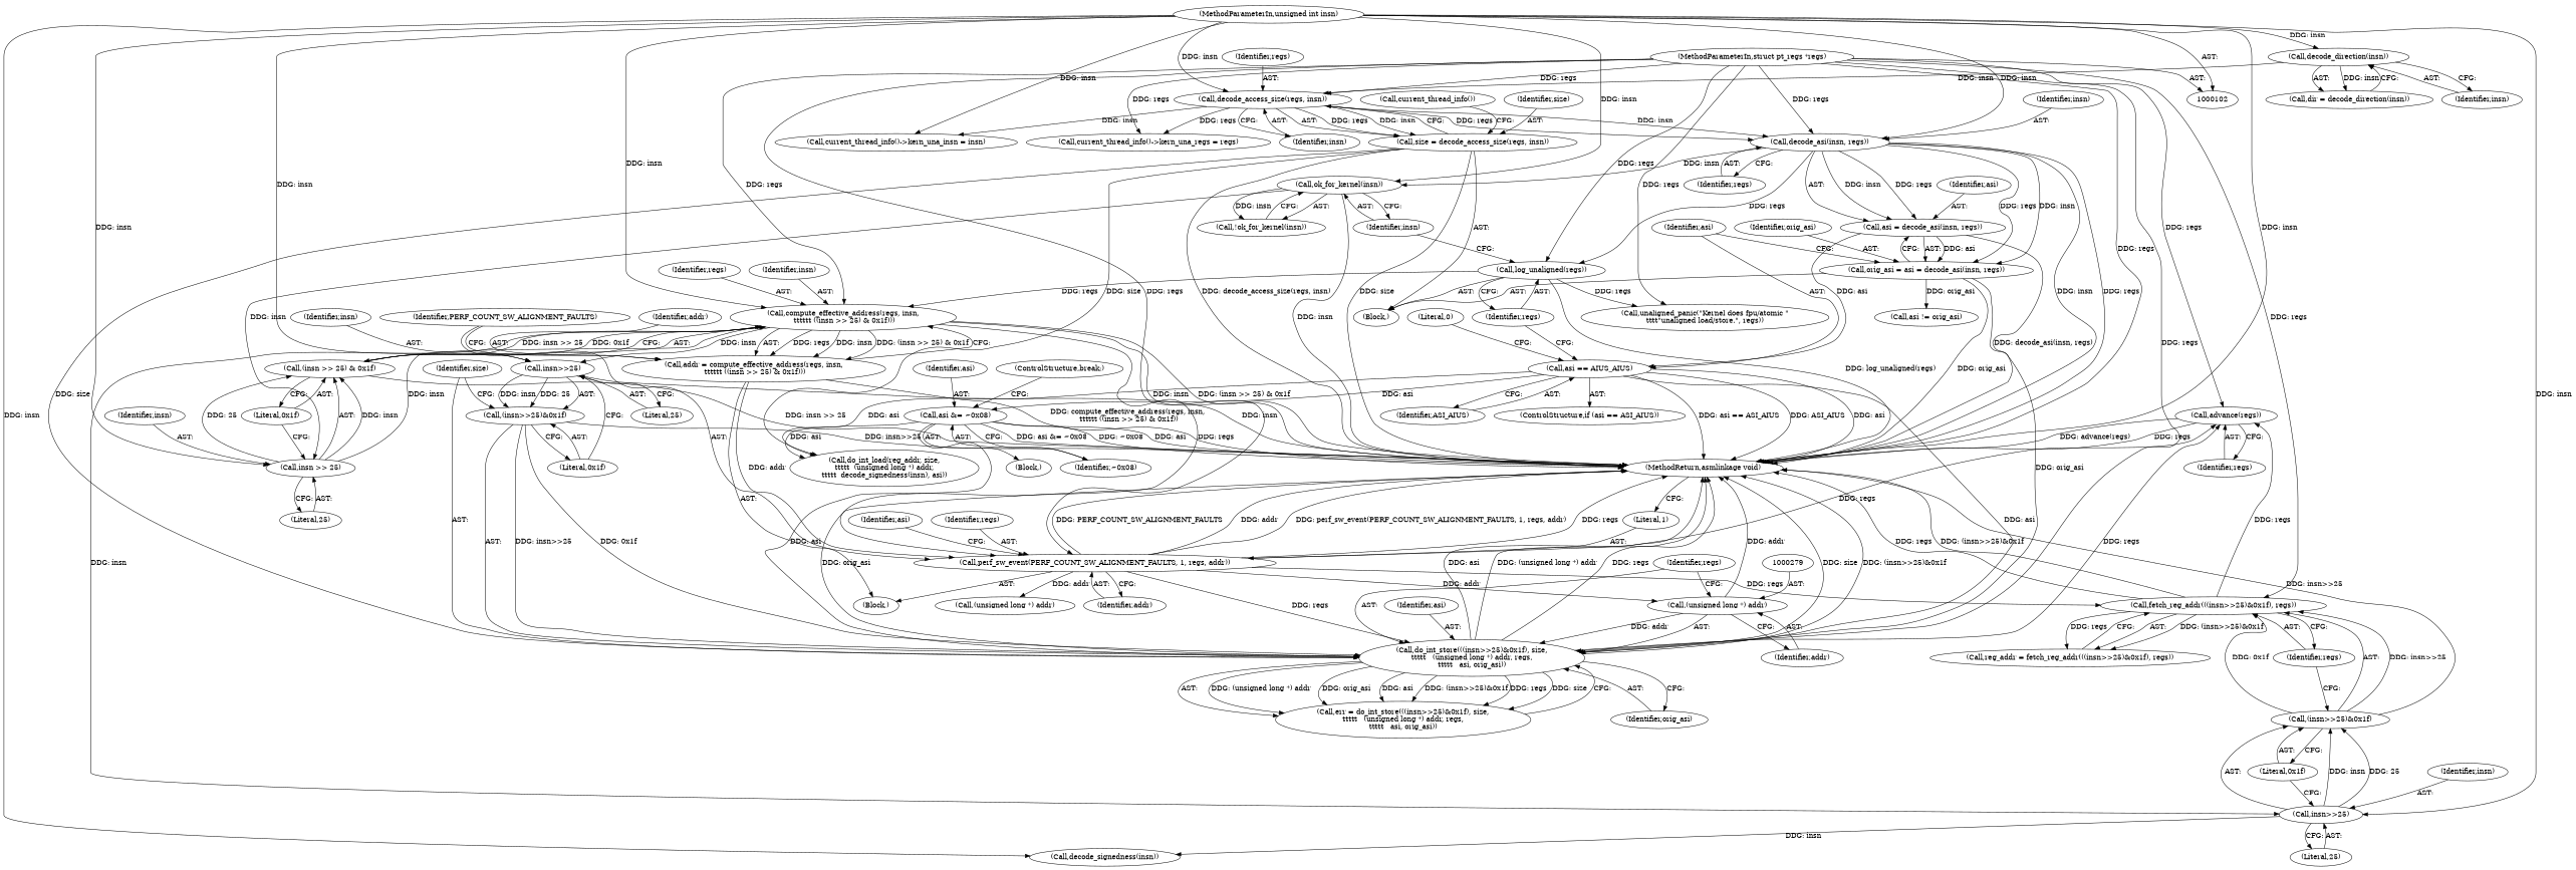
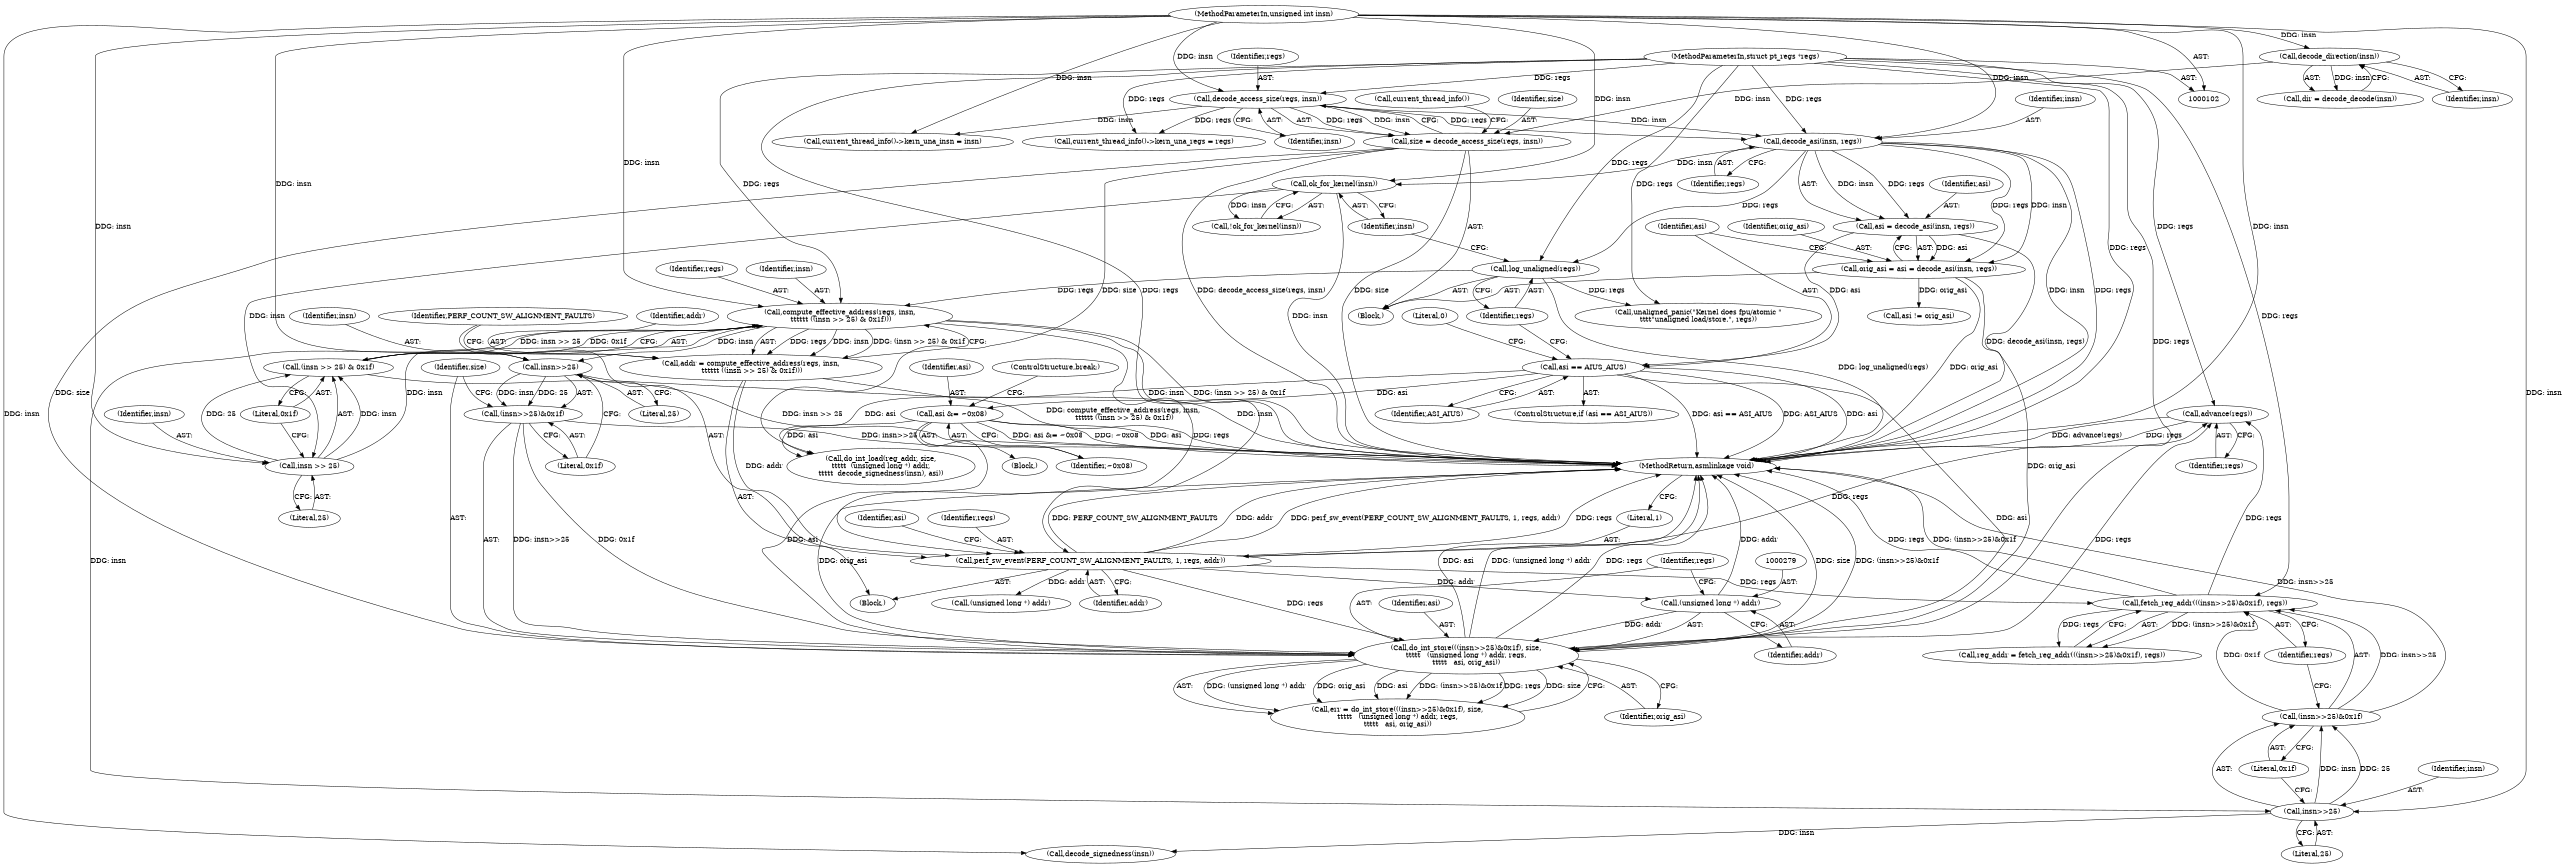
  digraph {
    n1 [label="(Call,advance(regs))"]
    n2 [label="(Identifier,regs)"]
    n3 [label="(MethodReturn,asmlinkage void)"]
    n4 [label="(Literal,1)"]
    n5 [label="(Call,perf_sw_event(PERF_COUNT_SW_ALIGNMENT_FAULTS, 1, regs, addr))"]
    n6 [label="(Call,fetch_reg_addr(((insn>>25)&0x1f), regs))"]
    n7 [label="(Call,do_int_store(((insn>>25)&0x1f), size,\n\t\t\t\t\t   (unsigned long *) addr, regs,\n\t\t\t\t\t   asi, orig_asi))"]
    n8 [label="(Call,(unsigned long *) addr)"]
    n9 [label="(Block,)"]
    n10 [label="(Identifier,addr)"]
    n11 [label="(Call,(unsigned long *) addr)"]
    n12 [label="(Identifier,regs)"]
    n13 [label="(Call,reg_addr = fetch_reg_addr(((insn>>25)&0x1f), regs))"]
    n14 [label="(Identifier,orig_asi)"]
    n15 [label="(Call,err = do_int_store(((insn>>25)&0x1f), size,\n\t\t\t\t\t   (unsigned long *) addr, regs,\n\t\t\t\t\t   asi, orig_asi))"]
    n16 [label="(Identifier,addr)"]
    n17 [label="(Call,compute_effective_address(regs, insn,\n \t\t\t\t\t\t ((insn >> 25) & 0x1f)))"]
    n18 [label="(Call,(insn >> 25) & 0x1f)"]
    n19 [label="(Call,addr = compute_effective_address(regs, insn,\n \t\t\t\t\t\t ((insn >> 25) & 0x1f)))"]
    n20 [label="(Call,insn>>25)"]
    n21 [label="(Call,insn>>25)"]
    n22 [label="(Literal,0x1f)"]
    n23 [label="(Call,decode_signedness(insn))"]
    n24 [label="(Call,(insn>>25)&0x1f)"]
    n25 [label="(Literal,25)"]
    n26 [label="(Call,(insn>>25)&0x1f)"]
    n27 [label="(Literal,25)"]
    n28 [label="(Call,log_unaligned(regs))"]
    n29 [label="(Identifier,regs)"]
    n30 [label="(Block,)"]
    n31 [label="(Call,unaligned_panic(\"Kernel does fpu/atomic \"\n\t\t\t\t\"unaligned load/store.\", regs))"]
    n32 [label="(Call,asi == AIUS_AIUS)"]
    n33 [label="(Call,decode_asi(insn, regs))"]
    n34 [label="(Call,ok_for_kernel(insn))"]
    n35 [label="(Call,asi = decode_asi(insn, regs))"]
    n36 [label="(Call,orig_asi = asi = decode_asi(insn, regs))"]
    n37 [label="(Identifier,regs)"]
    n38 [label="(Call,insn >> 25)"]
    n39 [label="(Identifier,insn)"]
    n40 [label="(Call,!ok_for_kernel(insn))"]
    n41 [label="(Call,asi != orig_asi)"]
    n42 [label="(MethodParameterIn,unsigned int insn)"]
    n43 [label="(Call,decode_access_size(regs, insn))"]
    n44 [label="(Call,decode_direction(insn))"]
    n45 [label="(Call,current_thread_info()->kern_una_insn = insn)"]
    1000102
    n47 [label="(Call,size = decode_access_size(regs, insn))"]
    n48 [label="(Identifier,insn)"]
    n49 [label="(Call,current_thread_info()->kern_una_regs = regs)"]
    n50 [label="(Identifier,insn)"]
-   n51 [label="(Call,dir = decode_direction(insn))"]
+   n51 [label="(Call,dir = decode_decode(insn))"]
    n52 [label="(Literal,25)"]
    n53 [label="(Call,do_int_load(reg_addr, size,\n\t\t\t\t\t  (unsigned long *) addr,\n\t\t\t\t\t  decode_signedness(insn), asi))"]
    n54 [label="(MethodParameterIn,struct pt_regs *regs)"]
    n55 [label="(Literal,0x1f)"]
    n56 [label="(Literal,0x1f)"]
    n57 [label="(Call,asi &= ~0x08)"]
    n58 [label="(Identifier,ASI_AIUS)"]
    n59 [label="(ControlStructure,if (asi == ASI_AIUS))"]
    n60 [label="(Block,)"]
    n61 [label="(Identifier,~0x08)"]
    n62 [label="(Identifier,asi)"]
    n63 [label="(Identifier,regs)"]
    n64 [label="(Identifier,PERF_COUNT_SW_ALIGNMENT_FAULTS)"]
    n65 [label="(Identifier,insn)"]
    n66 [label="(Identifier,regs)"]
    n67 [label="(Call,current_thread_info())"]
    n68 [label="(Identifier,orig_asi)"]
    n69 [label="(Identifier,size)"]
    n70 [label="(Identifier,asi)"]
    n71 [label="(Identifier,asi)"]
    n72 [label="(Identifier,regs)"]
    n73 [label="(Identifier,size)"]
    n74 [label="(Identifier,asi)"]
    n75 [label="(Identifier,insn)"]
    n76 [label="(Identifier,insn)"]
    n77 [label="(Identifier,insn)"]
    n78 [label="(Identifier,insn)"]
    n79 [label="(Identifier,addr)"]
    n80 [label="(Literal,0)"]
    n81 [label="(Identifier,regs)"]
    n82 [label="(ControlStructure,break;)"]
    n83 [label="(Identifier,asi)"]
    1000279
    n1 -> n2 [label="CFG: "]
    n1 -> n3 [label="DDG: advance(regs)"]
    n1 -> n3 [label="DDG: regs"]
    n2 -> n1 [label="AST: "]
    n3 -> n4 [label="CFG: "]
    n4 -> n5 [label="AST: "]
    n5 -> n1 [label="DDG: regs"]
    n5 -> n3 [label="DDG: PERF_COUNT_SW_ALIGNMENT_FAULTS"]
    n5 -> n3 [label="DDG: addr"]
    n5 -> n3 [label="DDG: perf_sw_event(PERF_COUNT_SW_ALIGNMENT_FAULTS, 1, regs, addr)"]
    n5 -> n3 [label="DDG: regs"]
    n5 -> n6 [label="DDG: regs"]
    n5 -> n7 [label="DDG: regs"]
    n5 -> n8 [label="DDG: addr"]
    n5 -> n9 [label="AST: "]
    n5 -> n10 [label="CFG: "]
    n5 -> n11 [label="DDG: addr"]
    n6 -> n1 [label="DDG: regs"]
    n6 -> n3 [label="DDG: (insn>>25)&0x1f"]
    n6 -> n3 [label="DDG: regs"]
    n6 -> n12 [label="CFG: "]
    n6 -> n13 [label="AST: "]
    n6 -> n13 [label="DDG: (insn>>25)&0x1f"]
    n6 -> n13 [label="DDG: regs"]
    n7 -> n1 [label="DDG: regs"]
    n7 -> n3 [label="DDG: asi"]
    n7 -> n3 [label="DDG: (unsigned long *) addr"]
    n7 -> n3 [label="DDG: regs"]
    n7 -> n3 [label="DDG: size"]
    n7 -> n3 [label="DDG: (insn>>25)&0x1f"]
    n7 -> n3 [label="DDG: orig_asi"]
    n7 -> n14 [label="CFG: "]
    n7 -> n15 [label="AST: "]
    n7 -> n15 [label="DDG: (unsigned long *) addr"]
    n7 -> n15 [label="DDG: orig_asi"]
    n7 -> n15 [label="DDG: asi"]
    n7 -> n15 [label="DDG: (insn>>25)&0x1f"]
    n7 -> n15 [label="DDG: regs"]
    n7 -> n15 [label="DDG: size"]
    n8 -> n3 [label="DDG: addr"]
    n8 -> n7 [label="AST: "]
    n8 -> n7 [label="DDG: addr"]
    n8 -> n16 [label="CFG: "]
    n10 -> n5 [label="AST: "]
    n12 -> n6 [label="AST: "]
    n12 -> n24 [label="CFG: "]
    n13 -> n6 [label="CFG: "]
    n14 -> n7 [label="AST: "]
    n15 -> n7 [label="CFG: "]
    n16 -> n8 [label="AST: "]
    n17 -> n3 [label="DDG: insn"]
    n17 -> n3 [label="DDG: (insn >> 25) & 0x1f"]
    n17 -> n5 [label="DDG: regs"]
    n17 -> n18 [label="CFG: "]
    n17 -> n19 [label="AST: "]
    n17 -> n19 [label="DDG: regs"]
    n17 -> n19 [label="DDG: insn"]
    n17 -> n19 [label="DDG: (insn >> 25) & 0x1f"]
    n17 -> n20 [label="DDG: insn"]
    n17 -> n21 [label="DDG: insn"]
    n18 -> n3 [label="DDG: insn >> 25"]
    n18 -> n17 [label="AST: "]
    n18 -> n17 [label="DDG: insn >> 25"]
    n18 -> n17 [label="DDG: 0x1f"]
    n18 -> n22 [label="CFG: "]
    n19 -> n3 [label="DDG: compute_effective_address(regs, insn,\n \t\t\t\t\t\t ((insn >> 25) & 0x1f))"]
    n19 -> n5 [label="DDG: addr"]
    n19 -> n9 [label="AST: "]
    n19 -> n17 [label="CFG: "]
    n20 -> n23 [label="DDG: insn"]
    n20 -> n24 [label="AST: "]
    n20 -> n24 [label="DDG: insn"]
    n20 -> n24 [label="DDG: 25"]
    n20 -> n25 [label="CFG: "]
    n21 -> n3 [label="DDG: insn"]
    n21 -> n26 [label="AST: "]
    n21 -> n26 [label="DDG: insn"]
    n21 -> n26 [label="DDG: 25"]
    n21 -> n27 [label="CFG: "]
    n22 -> n18 [label="AST: "]
    n22 -> n38 [label="CFG: "]
    n24 -> n3 [label="DDG: insn>>25"]
    n24 -> n6 [label="AST: "]
    n24 -> n6 [label="DDG: insn>>25"]
    n24 -> n6 [label="DDG: 0x1f"]
    n24 -> n55 [label="CFG: "]
    n25 -> n20 [label="AST: "]
    n26 -> n3 [label="DDG: insn>>25"]
    n26 -> n7 [label="AST: "]
    n26 -> n7 [label="DDG: insn>>25"]
    n26 -> n7 [label="DDG: 0x1f"]
    n26 -> n56 [label="CFG: "]
    n27 -> n21 [label="AST: "]
    n28 -> n3 [label="DDG: log_unaligned(regs)"]
    n28 -> n17 [label="DDG: regs"]
    n28 -> n29 [label="CFG: "]
    n28 -> n30 [label="AST: "]
    n28 -> n31 [label="DDG: regs"]
    n29 -> n28 [label="AST: "]
    n29 -> n32 [label="CFG: "]
    n32 -> n3 [label="DDG: ASI_AIUS"]
    n32 -> n3 [label="DDG: asi"]
    n32 -> n3 [label="DDG: asi == ASI_AIUS"]
    n32 -> n7 [label="DDG: asi"]
    n32 -> n53 [label="DDG: asi"]
    n32 -> n57 [label="DDG: asi"]
    n32 -> n58 [label="CFG: "]
    n32 -> n59 [label="AST: "]
    n33 -> n3 [label="DDG: insn"]
    n33 -> n3 [label="DDG: regs"]
    n33 -> n28 [label="DDG: regs"]
    n33 -> n34 [label="DDG: insn"]
    n33 -> n35 [label="AST: "]
    n33 -> n35 [label="DDG: insn"]
    n33 -> n35 [label="DDG: regs"]
    n33 -> n36 [label="DDG: insn"]
    n33 -> n36 [label="DDG: regs"]
    n33 -> n37 [label="CFG: "]
    n34 -> n3 [label="DDG: insn"]
    n34 -> n38 [label="DDG: insn"]
    n34 -> n39 [label="CFG: "]
    n34 -> n40 [label="AST: "]
    n34 -> n40 [label="DDG: insn"]
    n35 -> n3 [label="DDG: decode_asi(insn, regs)"]
    n35 -> n32 [label="DDG: asi"]
    n35 -> n36 [label="AST: "]
    n35 -> n36 [label="DDG: asi"]
    n36 -> n3 [label="DDG: orig_asi"]
    n36 -> n7 [label="DDG: orig_asi"]
    n36 -> n30 [label="AST: "]
    n36 -> n35 [label="CFG: "]
    n36 -> n41 [label="DDG: orig_asi"]
    n37 -> n33 [label="AST: "]
    n38 -> n17 [label="DDG: insn"]
    n38 -> n18 [label="AST: "]
    n38 -> n18 [label="DDG: insn"]
    n38 -> n18 [label="DDG: 25"]
    n38 -> n52 [label="CFG: "]
    n39 -> n28 [label="CFG: "]
    n39 -> n34 [label="AST: "]
    n40 -> n34 [label="CFG: "]
    n42 -> n3 [label="DDG: insn"]
    n42 -> n17 [label="DDG: insn"]
    n42 -> n20 [label="DDG: insn"]
    n42 -> n21 [label="DDG: insn"]
    n42 -> n23 [label="DDG: insn"]
    n42 -> n33 [label="DDG: insn"]
    n42 -> n34 [label="DDG: insn"]
    n42 -> n38 [label="DDG: insn"]
    n42 -> n43 [label="DDG: insn"]
    n42 -> n44 [label="DDG: insn"]
    n42 -> n45 [label="DDG: insn"]
    n42 -> 1000102 [label="AST: "]
    n43 -> n33 [label="DDG: insn"]
    n43 -> n33 [label="DDG: regs"]
    n43 -> n45 [label="DDG: insn"]
    n43 -> n47 [label="AST: "]
    n43 -> n47 [label="DDG: regs"]
    n43 -> n47 [label="DDG: insn"]
    n43 -> n48 [label="CFG: "]
    n43 -> n49 [label="DDG: regs"]
-   n44 -> n43 [label="DDG: insn"]
+   n44 -> n47 [label="DDG: insn"]
    n44 -> n50 [label="CFG: "]
    n44 -> n51 [label="AST: "]
    n44 -> n51 [label="DDG: insn"]
    n47 -> n3 [label="DDG: decode_access_size(regs, insn)"]
    n47 -> n3 [label="DDG: size"]
    n47 -> n7 [label="DDG: size"]
    n47 -> n30 [label="AST: "]
    n47 -> n43 [label="CFG: "]
    n47 -> n53 [label="DDG: size"]
    n48 -> n43 [label="AST: "]
    n50 -> n44 [label="AST: "]
    n51 -> n44 [label="CFG: "]
    n52 -> n38 [label="AST: "]
    n54 -> n1 [label="DDG: regs"]
    n54 -> n3 [label="DDG: regs"]
    n54 -> n5 [label="DDG: regs"]
    n54 -> n6 [label="DDG: regs"]
    n54 -> n7 [label="DDG: regs"]
    n54 -> n17 [label="DDG: regs"]
    n54 -> n28 [label="DDG: regs"]
    n54 -> n31 [label="DDG: regs"]
    n54 -> n33 [label="DDG: regs"]
    n54 -> n43 [label="DDG: regs"]
    n54 -> 1000102 [label="AST: "]
    n54 -> n49 [label="DDG: regs"]
    n55 -> n20 [label="CFG: "]
    n55 -> n24 [label="AST: "]
    n56 -> n21 [label="CFG: "]
    n56 -> n26 [label="AST: "]
    n57 -> n3 [label="DDG: asi &= ~0x08"]
    n57 -> n3 [label="DDG: ~0x08"]
    n57 -> n3 [label="DDG: asi"]
    n57 -> n7 [label="DDG: asi"]
    n57 -> n53 [label="DDG: asi"]
    n57 -> n60 [label="AST: "]
    n57 -> n61 [label="CFG: "]
    n58 -> n32 [label="AST: "]
    n61 -> n57 [label="AST: "]
    n62 -> n5 [label="CFG: "]
    n63 -> n5 [label="AST: "]
    n64 -> n5 [label="AST: "]
    n64 -> n19 [label="CFG: "]
    n65 -> n33 [label="AST: "]
    n66 -> n7 [label="AST: "]
    n66 -> n8 [label="CFG: "]
    n67 -> n47 [label="CFG: "]
    n68 -> n36 [label="AST: "]
    n69 -> n7 [label="AST: "]
    n69 -> n26 [label="CFG: "]
    n70 -> n32 [label="AST: "]
    n70 -> n36 [label="CFG: "]
    n71 -> n57 [label="AST: "]
    n72 -> n17 [label="AST: "]
    n73 -> n47 [label="AST: "]
    n74 -> n7 [label="AST: "]
    n75 -> n38 [label="AST: "]
    n76 -> n17 [label="AST: "]
    n77 -> n20 [label="AST: "]
    n78 -> n21 [label="AST: "]
    n79 -> n19 [label="AST: "]
    n80 -> n32 [label="CFG: "]
    n81 -> n43 [label="AST: "]
    n82 -> n57 [label="CFG: "]
    n83 -> n35 [label="AST: "]
    1000279 -> n8 [label="AST: "]
  }
